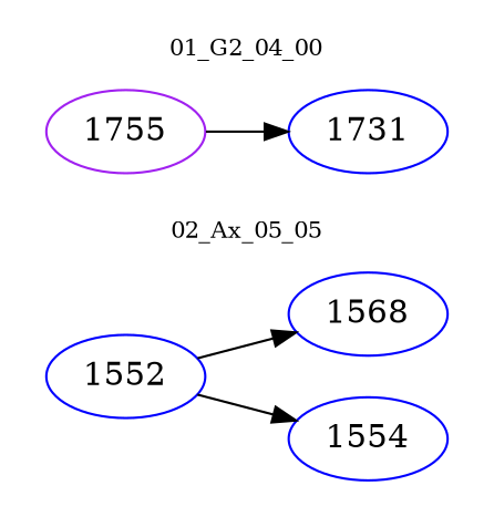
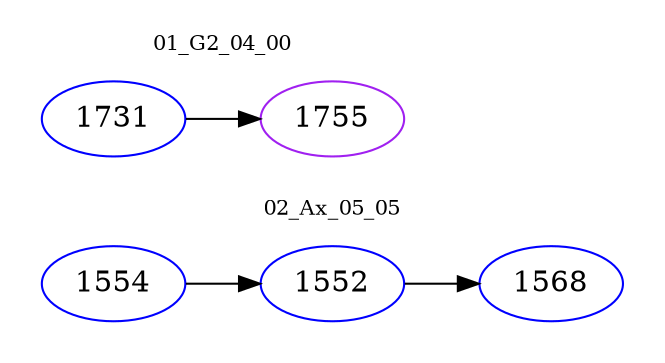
  digraph {
    rankdir=LR
    node [color=blue]
    edge [color=black]
    n1 [label=1552]
    n2 [label=1554]
    n3 [label=1568]
    n4 [label=1731]
    n5 [color=purple label=1755]
    subgraph cluster_1 {
      color=white
      fontsize=10
      label="02_Ax_05_05"
      n1
      n2
      n3
    }
    subgraph cluster_2 {
      color=white
      fontsize=10
      label="01_G2_04_00"
      n4
      n5
    }
-   n1 -> n2
+   n2 -> n1
    n1 -> n3
-   n5 -> n4
+   n4 -> n5
  }
